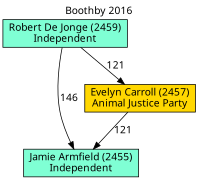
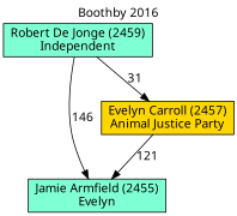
  digraph {
    fontname="Noto Sans"
    label="Boothby 2016"
    labelloc=t
    mclimit=10
    node [fillcolor=aquamarine fontname="Noto Sans" shape=box style=filled]
    edge [fontname="Noto Sans"]
-   n1 [label="Jamie Armfield (2455)\nIndependent"]
+   n1 [label="Jamie Armfield (2455)\nEvelyn"]
    n2 [fillcolor=gold label="Evelyn Carroll (2457)\nAnimal Justice Party"]
    n3 [label="Robert De Jonge (2459)\nIndependent"]
    n2 -> n1 [label=121]
    n3 -> n1 [label=146]
-   n3 -> n2 [label=121]
+   n3 -> n2 [label=31]
  }
